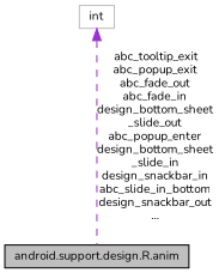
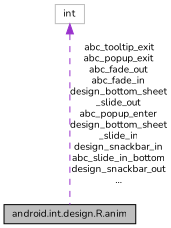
  digraph {
    fontname=Nunito
    node [fontname=Nunito fontsize=10 shape=record style=filled]
-   n1 [color=black fillcolor=grey75 fontcolor=black height=0.2 label="android.support.design.R.anim" width=0.4]
+   n1 [color=black fillcolor=grey75 fontcolor=black height=0.2 label="android.int.design.R.anim" width=0.4]
    n2 [color=grey75 fillcolor=white height=0.2 label=int width=0.4]
    n2 -> n1 [color=darkorchid3 dir=back fontname=Nunito fontsize=10 label=" abc_tooltip_exit\nabc_popup_exit\nabc_fade_out\nabc_fade_in\ndesign_bottom_sheet\l_slide_out\nabc_popup_enter\ndesign_bottom_sheet\l_slide_in\ndesign_snackbar_in\nabc_slide_in_bottom\ndesign_snackbar_out\n..." labelfontname=Helvetica labelfontsize=10 style=dashed]
  }
